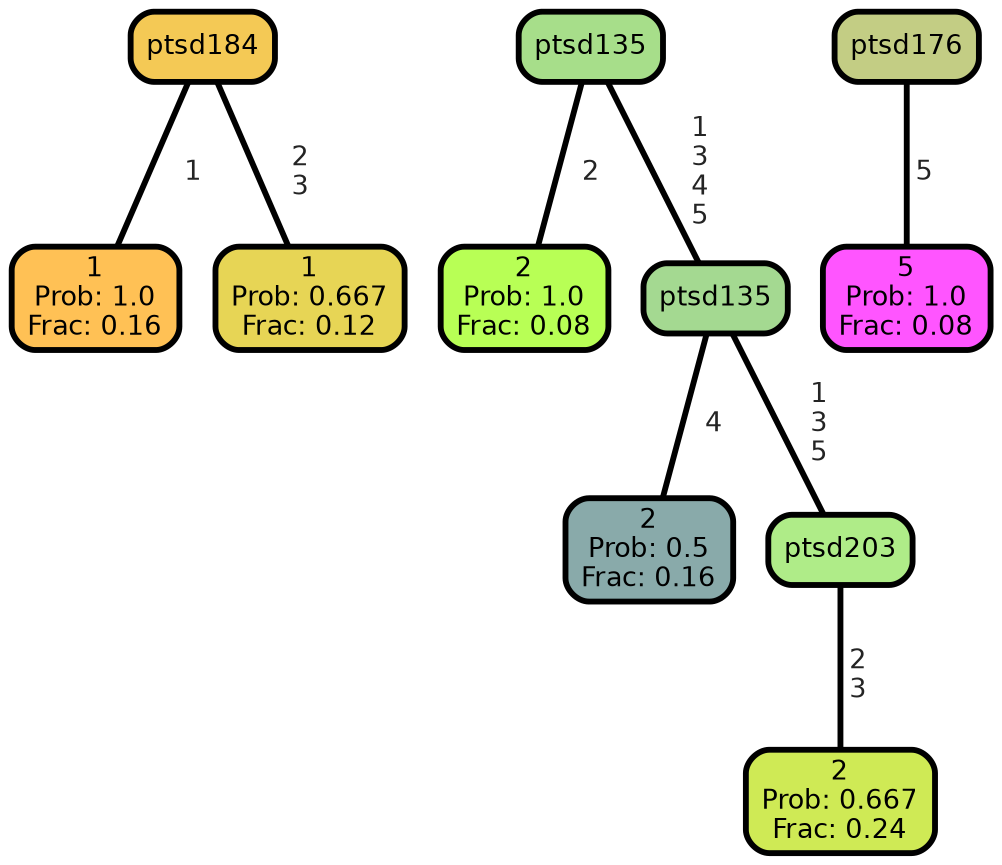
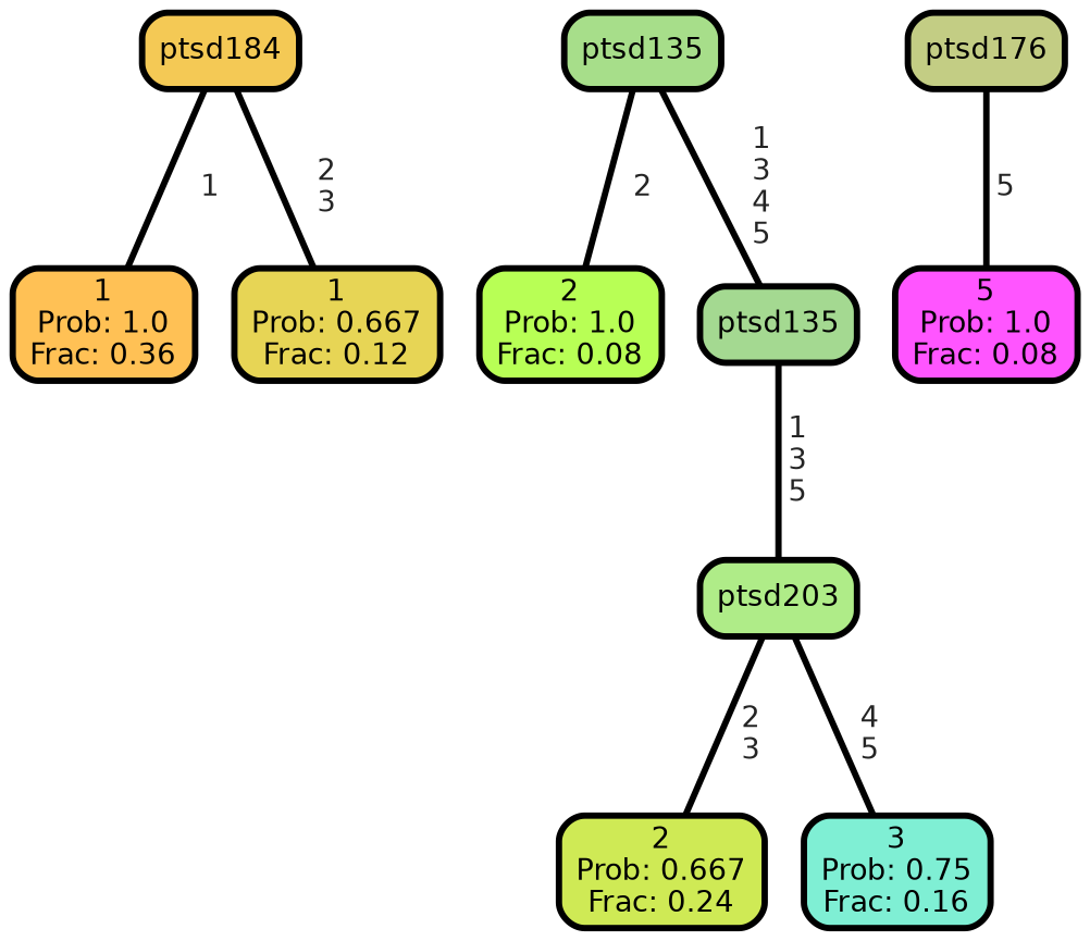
  graph {
    ranksep="0 equally"
    splines=straight
    node [color=black fontcolor=black fontname=helvetica penwidth=3 shape=box style="filled, rounded"]
    edge [color=black fontcolor=grey14 fontname=helvetica fontweight=bold penwidth=3]
-   n1 [fillcolor="#ffc155" label="1\nProb: 1.0\nFrac: 0.16"]
+   n1 [fillcolor="#ffc155" label="1\nProb: 1.0\nFrac: 0.36"]
    n2 [fillcolor="#f4c955" label=ptsd184]
    n3 [fillcolor="#e7d555" label="1\nProb: 0.667\nFrac: 0.12"]
    n4 [fillcolor="#a7de8a" label=ptsd135]
    n5 [fillcolor="#b8ff55" label="2\nProb: 1.0\nFrac: 0.08"]
    n6 [fillcolor="#a4d991" label=ptsd135]
-   n7 [fillcolor="#89aaaa" label="2\nProb: 0.5\nFrac: 0.16"]
    n8 [fillcolor="#afec88" label=ptsd203]
    n9 [fillcolor="#cfea55" label="2\nProb: 0.667\nFrac: 0.24"]
+   n10 [fillcolor="#7fefd4" label="3\nProb: 0.75\nFrac: 0.16"]
    n11 [fillcolor="#c3cd84" label=ptsd176]
    n12 [fillcolor="#ff55ff" label="5\nProb: 1.0\nFrac: 0.08"]
    subgraph sub_1 {
      rank=same
    }
    n2 -- n1 [label=" 1"]
    n2 -- n3 [label=" 2\n 3"]
    n4 -- n5 [label=" 2"]
    n4 -- n6 [label=" 1\n 3\n 4\n 5"]
-   n6 -- n7 [label=" 4"]
    n6 -- n8 [label=" 1\n 3\n 5"]
    n8 -- n9 [label=" 2\n 3"]
+   n8 -- n10 [label=" 4\n 5"]
    n11 -- n12 [label=" 5"]
  }
